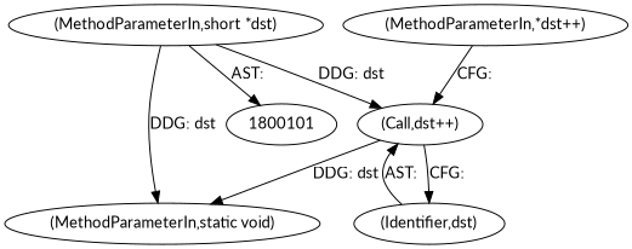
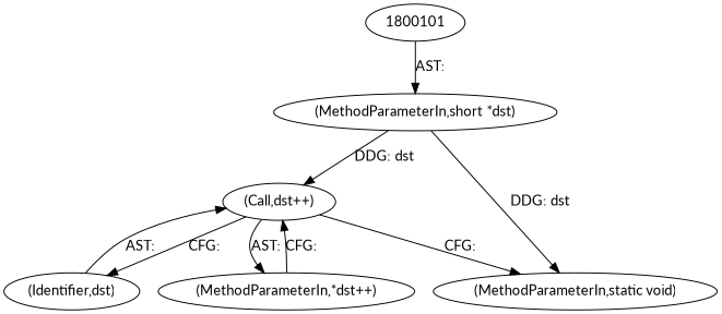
  digraph {
    fontname=Lato
    node [fontname=Lato]
    edge [fontname=Lato]
    n1 [label="(Call,dst++)"]
    n2 [label="(Identifier,dst)"]
    n3 [label="(MethodParameterIn,static void)"]
    n4 [label="(MethodParameterIn,*dst++)"]
    n5 [label="(MethodParameterIn,short *dst)"]
    n6 [label=1800101]
    n1 -> n2 [label="CFG: "]
-   n1 -> n3 [label="DDG: dst"]
+   n1 -> n3 [label="CFG: "]
+   n1 -> n4 [label="AST: "]
    n2 -> n1 [label="AST: "]
    n4 -> n1 [label="CFG: "]
    n5 -> n1 [label="DDG: dst"]
    n5 -> n3 [label="DDG: dst"]
-   n5 -> n6 [label="AST: "]
+   n6 -> n5 [label="AST: "]
  }
